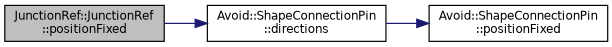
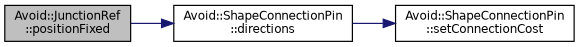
  digraph {
    rankdir=LR
    node [color=black fillcolor=white fontname=Helvetica fontsize=10 shape=record style=filled]
    edge [color=midnightblue fontname=Helvetica fontsize=10 labelfontname=Helvetica labelfontsize=10 style=solid]
-   n1 [fillcolor=grey75 fontcolor=black height=0.2 label="JunctionRef::JunctionRef\l::positionFixed" width=0.4]
+   n1 [fillcolor=grey75 fontcolor=black height=0.2 label="Avoid::JunctionRef\l::positionFixed" width=0.4]
    n2 [height=0.2 label="Avoid::ShapeConnectionPin\l::directions" width=0.4]
-   n3 [height=0.2 label="Avoid::ShapeConnectionPin\l::positionFixed" width=0.4]
+   n3 [height=0.2 label="Avoid::ShapeConnectionPin\l::setConnectionCost" width=0.4]
    n1 -> n2
    n2 -> n3
  }
